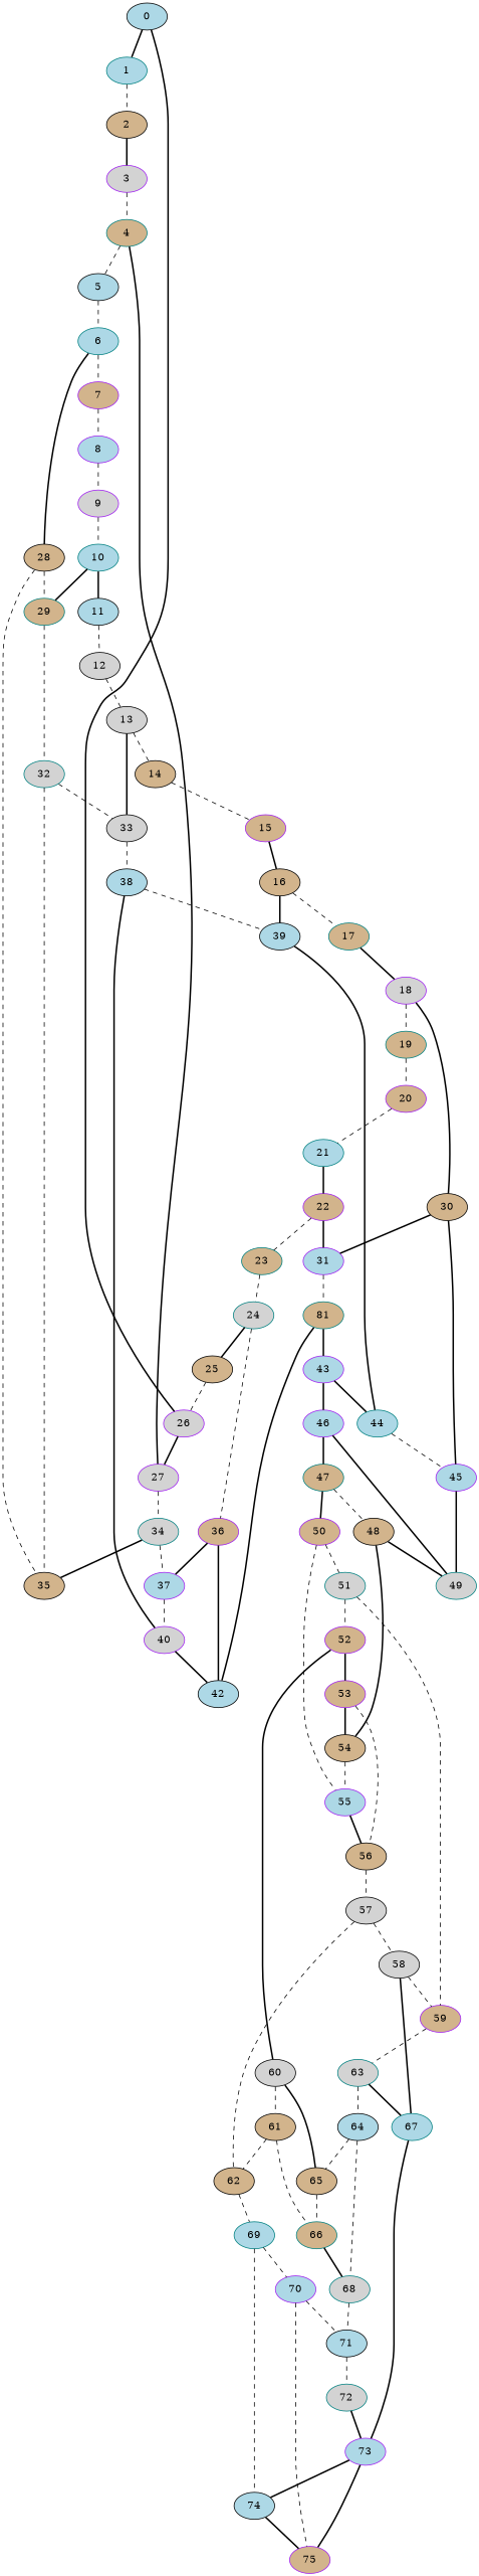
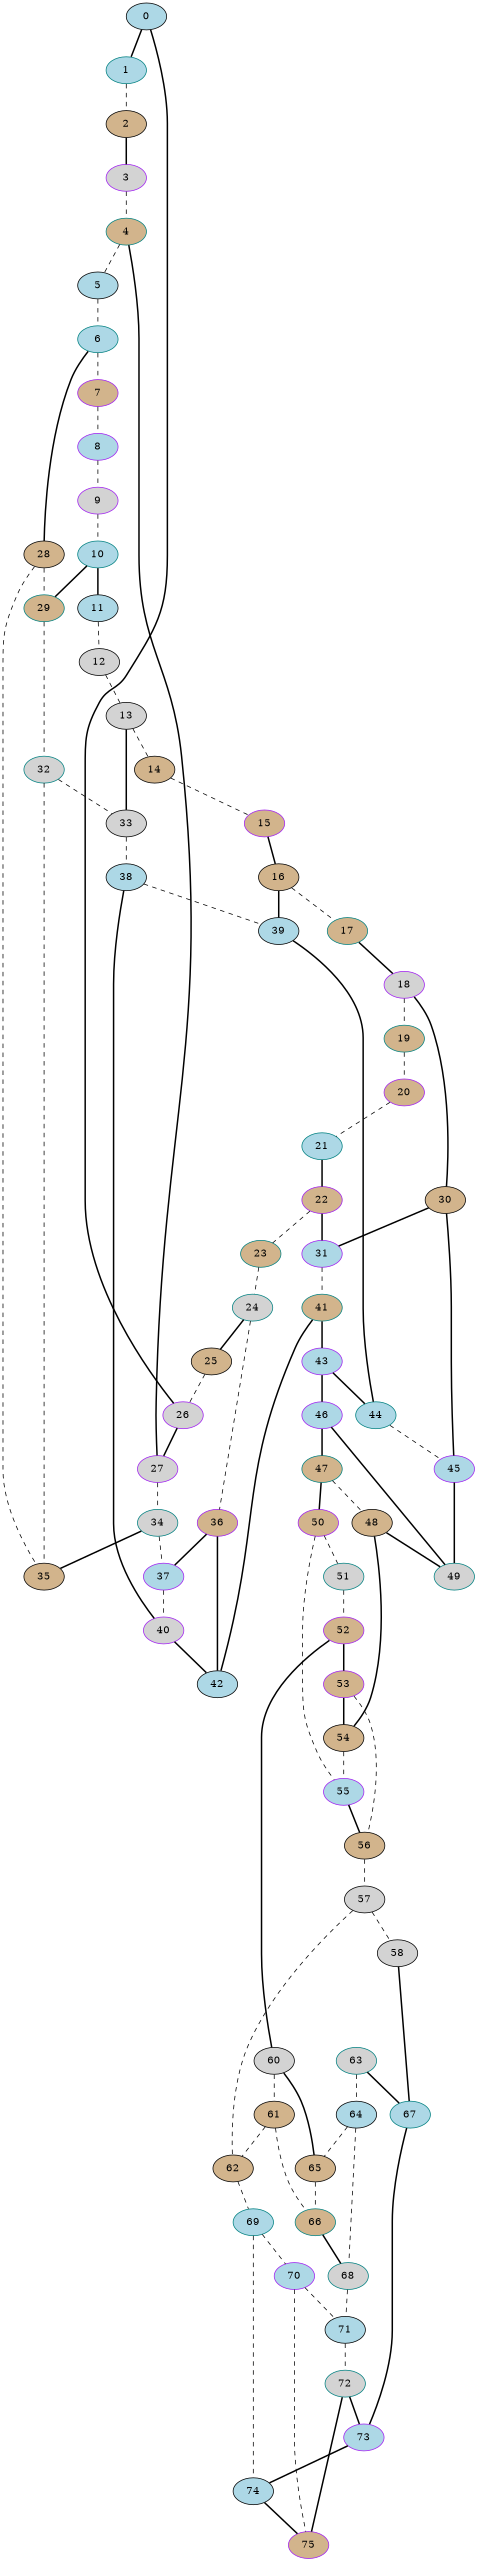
  graph {
    node [color=black fillcolor=tan style=filled]
    edge [style=dashed]
    0 [fillcolor=lightblue]
    1 [color=teal fillcolor=lightblue]
    26 [color=purple fillcolor=lightgrey]
    2
    27 [color=purple fillcolor=lightgrey]
    3 [color=purple fillcolor=lightgrey]
    34 [color=teal fillcolor=lightgrey]
    4 [color=teal]
    5 [fillcolor=lightblue]
    6 [color=teal fillcolor=lightblue]
    7 [color=purple]
    28
    35
    37 [color=purple fillcolor=lightblue]
    8 [color=purple fillcolor=lightblue]
    29 [color=teal]
    9 [color=purple fillcolor=lightgrey]
    32 [color=teal fillcolor=lightgrey]
    10 [color=teal fillcolor=lightblue]
    11 [fillcolor=lightblue]
    12 [fillcolor=lightgrey]
    13 [fillcolor=lightgrey]
    33 [fillcolor=lightgrey]
    14
    15 [color=purple]
    38 [fillcolor=lightblue]
    16
    39 [fillcolor=lightblue]
    40 [color=purple fillcolor=lightgrey]
    17 [color=teal]
    18 [color=purple fillcolor=lightgrey]
    44 [color=teal fillcolor=lightblue]
    19 [color=teal]
    30
    45 [color=purple fillcolor=lightblue]
    20 [color=purple]
    31 [color=purple fillcolor=lightblue]
    21 [color=teal fillcolor=lightblue]
-   41 [color=teal label=81]
+   41 [color=teal]
    49 [color=teal fillcolor=lightgrey]
    22 [color=purple]
    23 [color=teal]
    24 [color=teal fillcolor=lightgrey]
    25
    36 [color=purple]
    42 [fillcolor=lightblue]
    43 [color=purple fillcolor=lightblue]
    46 [color=purple fillcolor=lightblue]
    47 [color=teal]
    48
    50 [color=purple]
    54
    51 [color=teal fillcolor=lightgrey]
    55 [color=purple fillcolor=lightblue]
    52 [color=purple]
-   59 [color=purple]
    56
    53 [color=purple]
    60 [fillcolor=lightgrey]
    63 [color=teal fillcolor=lightgrey]
    57 [fillcolor=lightgrey]
    61
    65
    67 [color=teal fillcolor=lightblue]
    64 [fillcolor=lightblue]
    62
    66 [color=teal]
    58 [fillcolor=lightgrey]
    69 [color=teal fillcolor=lightblue]
    73 [color=purple fillcolor=lightblue]
    70 [color=purple fillcolor=lightblue]
    74 [fillcolor=lightblue]
    68 [color=teal fillcolor=lightgrey]
    71 [fillcolor=lightblue]
    75 [color=purple]
    72 [color=teal fillcolor=lightgrey]
    0 -- 1 [style=bold]
    0 -- 26 [style=bold]
    1 -- 2
    26 -- 27 [style=bold]
    2 -- 3 [style=bold]
    27 -- 34
    3 -- 4
    34 -- 35 [style=bold]
    34 -- 37
    4 -- 27 [style=bold]
    4 -- 5
    5 -- 6
    6 -- 7
    6 -- 28 [style=bold]
    7 -- 8
    28 -- 35
    28 -- 29
    37 -- 40
    8 -- 9
    29 -- 32
    9 -- 10
    32 -- 35
    32 -- 33
    10 -- 29 [style=bold]
    10 -- 11 [style=bold]
    11 -- 12
    12 -- 13
    13 -- 33 [style=bold]
    13 -- 14
    33 -- 38
    14 -- 15
    15 -- 16 [style=bold]
    38 -- 39
    38 -- 40 [style=bold]
    16 -- 39 [style=bold]
    16 -- 17
    39 -- 44 [style=bold]
    40 -- 42 [style=bold]
    17 -- 18 [style=bold]
    18 -- 19
    18 -- 30 [style=bold]
    44 -- 45
    19 -- 20
    30 -- 45 [style=bold]
    30 -- 31 [style=bold]
    45 -- 49 [style=bold]
    20 -- 21
    31 -- 41
    21 -- 22 [style=bold]
    41 -- 42 [style=bold]
    41 -- 43 [style=bold]
    22 -- 31 [style=bold]
    22 -- 23
    23 -- 24
    24 -- 25 [style=bold]
    24 -- 36
    25 -- 26
    36 -- 37 [style=bold]
    36 -- 42 [style=bold]
    43 -- 44 [style=bold]
    43 -- 46 [style=bold]
    46 -- 49 [style=bold]
    46 -- 47 [style=bold]
    47 -- 48
    47 -- 50 [style=bold]
    48 -- 49 [style=bold]
    48 -- 54 [style=bold]
    50 -- 51
    50 -- 55
    54 -- 55
    51 -- 52
-   51 -- 59
    55 -- 56 [style=bold]
    52 -- 53 [style=bold]
    52 -- 60 [style=bold]
-   59 -- 63
    56 -- 57
    53 -- 54 [style=bold]
    53 -- 56
    60 -- 61
    60 -- 65 [style=bold]
    63 -- 67 [style=bold]
    63 -- 64
    57 -- 62
    57 -- 58
    61 -- 62
    61 -- 66
    65 -- 66
    67 -- 73 [style=bold]
    64 -- 65
    64 -- 68
    62 -- 69
    66 -- 68 [style=bold]
-   58 -- 59
    58 -- 67 [style=bold]
    69 -- 70
    69 -- 74
    73 -- 74 [style=bold]
    70 -- 71
    70 -- 75
    74 -- 75 [style=bold]
    68 -- 71
    71 -- 72
    72 -- 73 [style=bold]
-   73 -- 75 [style=bold]
+   72 -- 75 [style=bold]
  }
